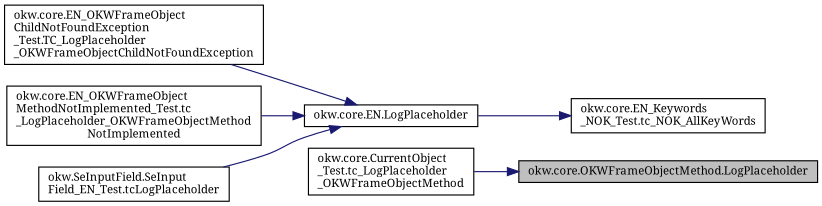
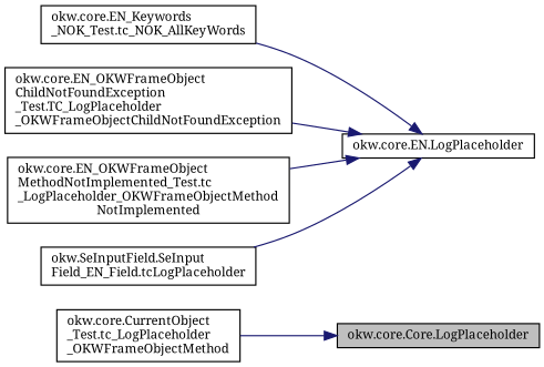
  digraph {
    fontname="Noto Serif"
    rankdir=RL
    node [color=black fillcolor=white fontname="Noto Serif" fontsize=10 shape=record style=filled]
    edge [color=midnightblue dir=back fontname="Noto Serif" fontsize=10 labelfontname=Helvetica labelfontsize=10 style=solid]
-   n1 [fillcolor=grey75 fontcolor=black height=0.2 label="okw.core.OKWFrameObjectMethod.LogPlaceholder" width=0.4]
+   n1 [fillcolor=grey75 fontcolor=black height=0.2 label="okw.core.Core.LogPlaceholder" width=0.4]
    n2 [height=0.2 label="okw.core.CurrentObject\l_Test.tc_LogPlaceholder\l_OKWFrameObjectMethod" width=0.4]
    n3 [height=0.2 label="okw.core.EN.LogPlaceholder" width=0.4]
    n4 [height=0.2 label="okw.core.EN_Keywords\l_NOK_Test.tc_NOK_AllKeyWords" width=0.4]
    n5 [height=0.2 label="okw.core.EN_OKWFrameObject\lChildNotFoundException\l_Test.TC_LogPlaceholder\l_OKWFrameObjectChildNotFoundException" width=0.4]
    n6 [height=0.2 label="okw.core.EN_OKWFrameObject\lMethodNotImplemented_Test.tc\l_LogPlaceholder_OKWFrameObjectMethod\lNotImplemented" width=0.4]
-   n7 [height=0.2 label="okw.SeInputField.SeInput\lField_EN_Test.tcLogPlaceholder" width=0.4]
+   n7 [height=0.2 label="okw.SeInputField.SeInput\lField_EN_Field.tcLogPlaceholder" width=0.4]
    n1 -> n2
-   n4 -> n3
+   n3 -> n4
    n3 -> n5
    n3 -> n6
    n3 -> n7
  }
